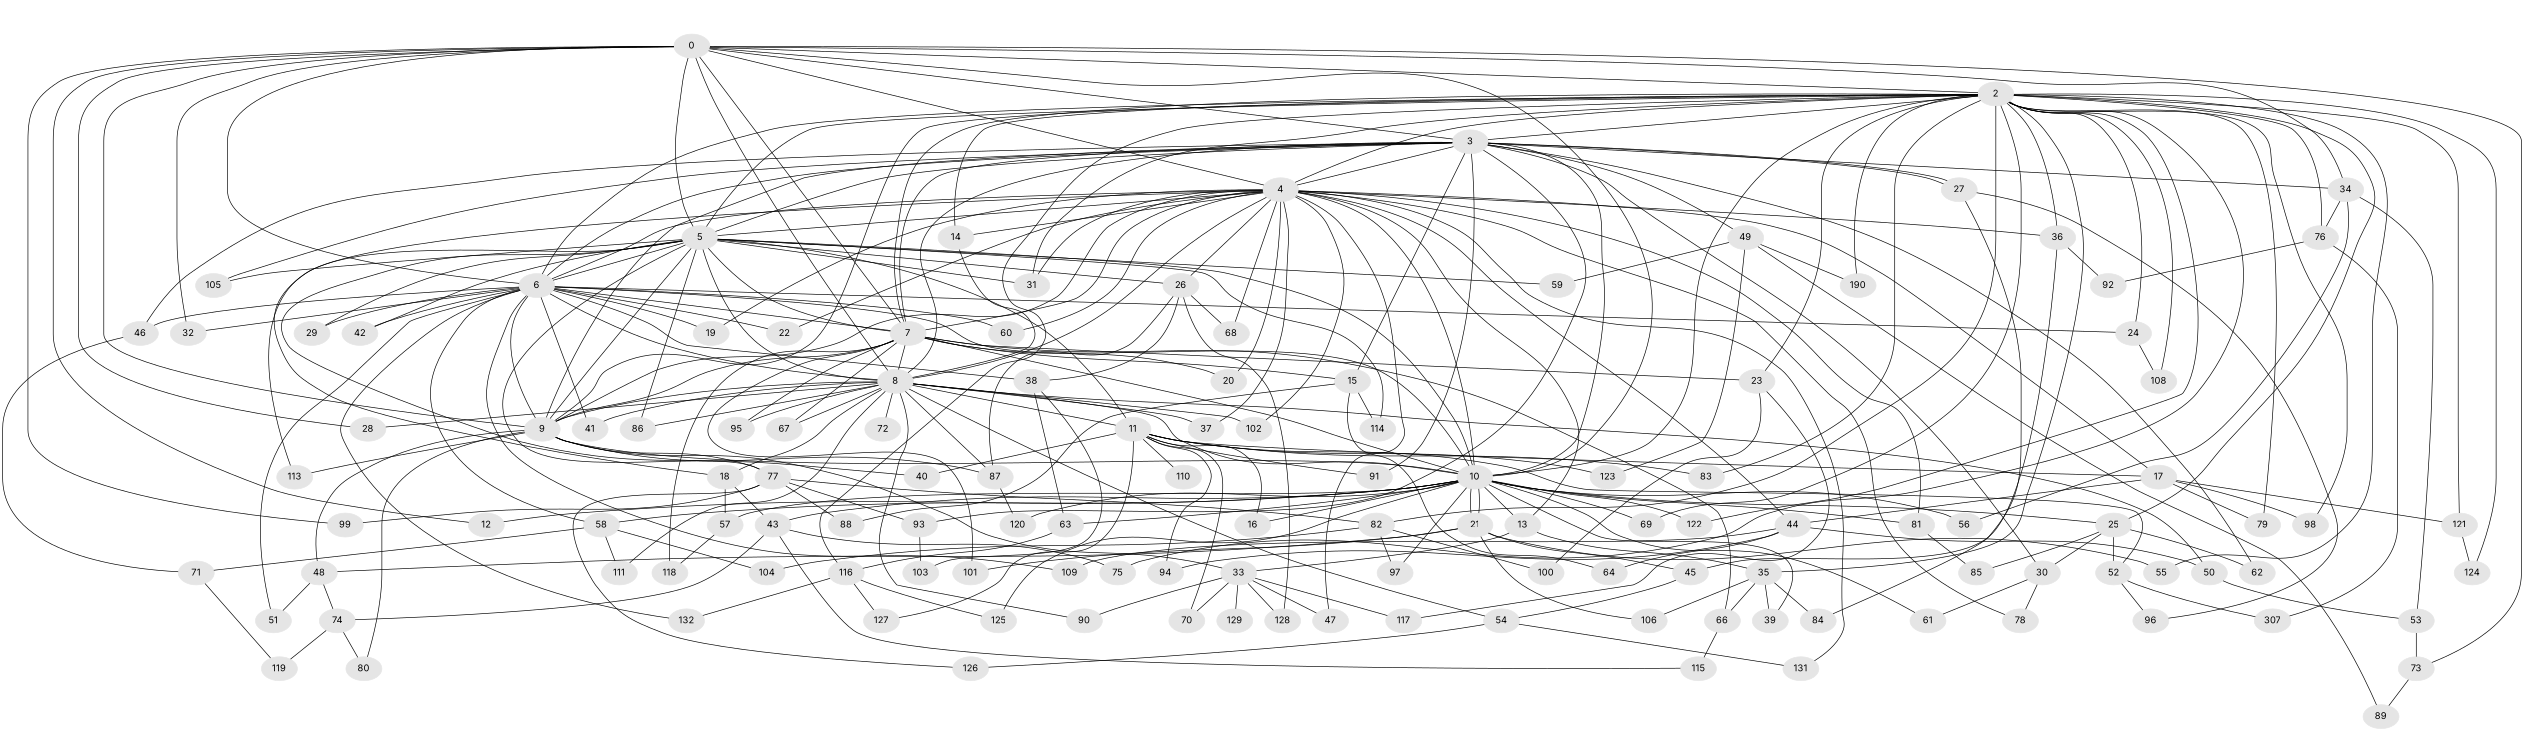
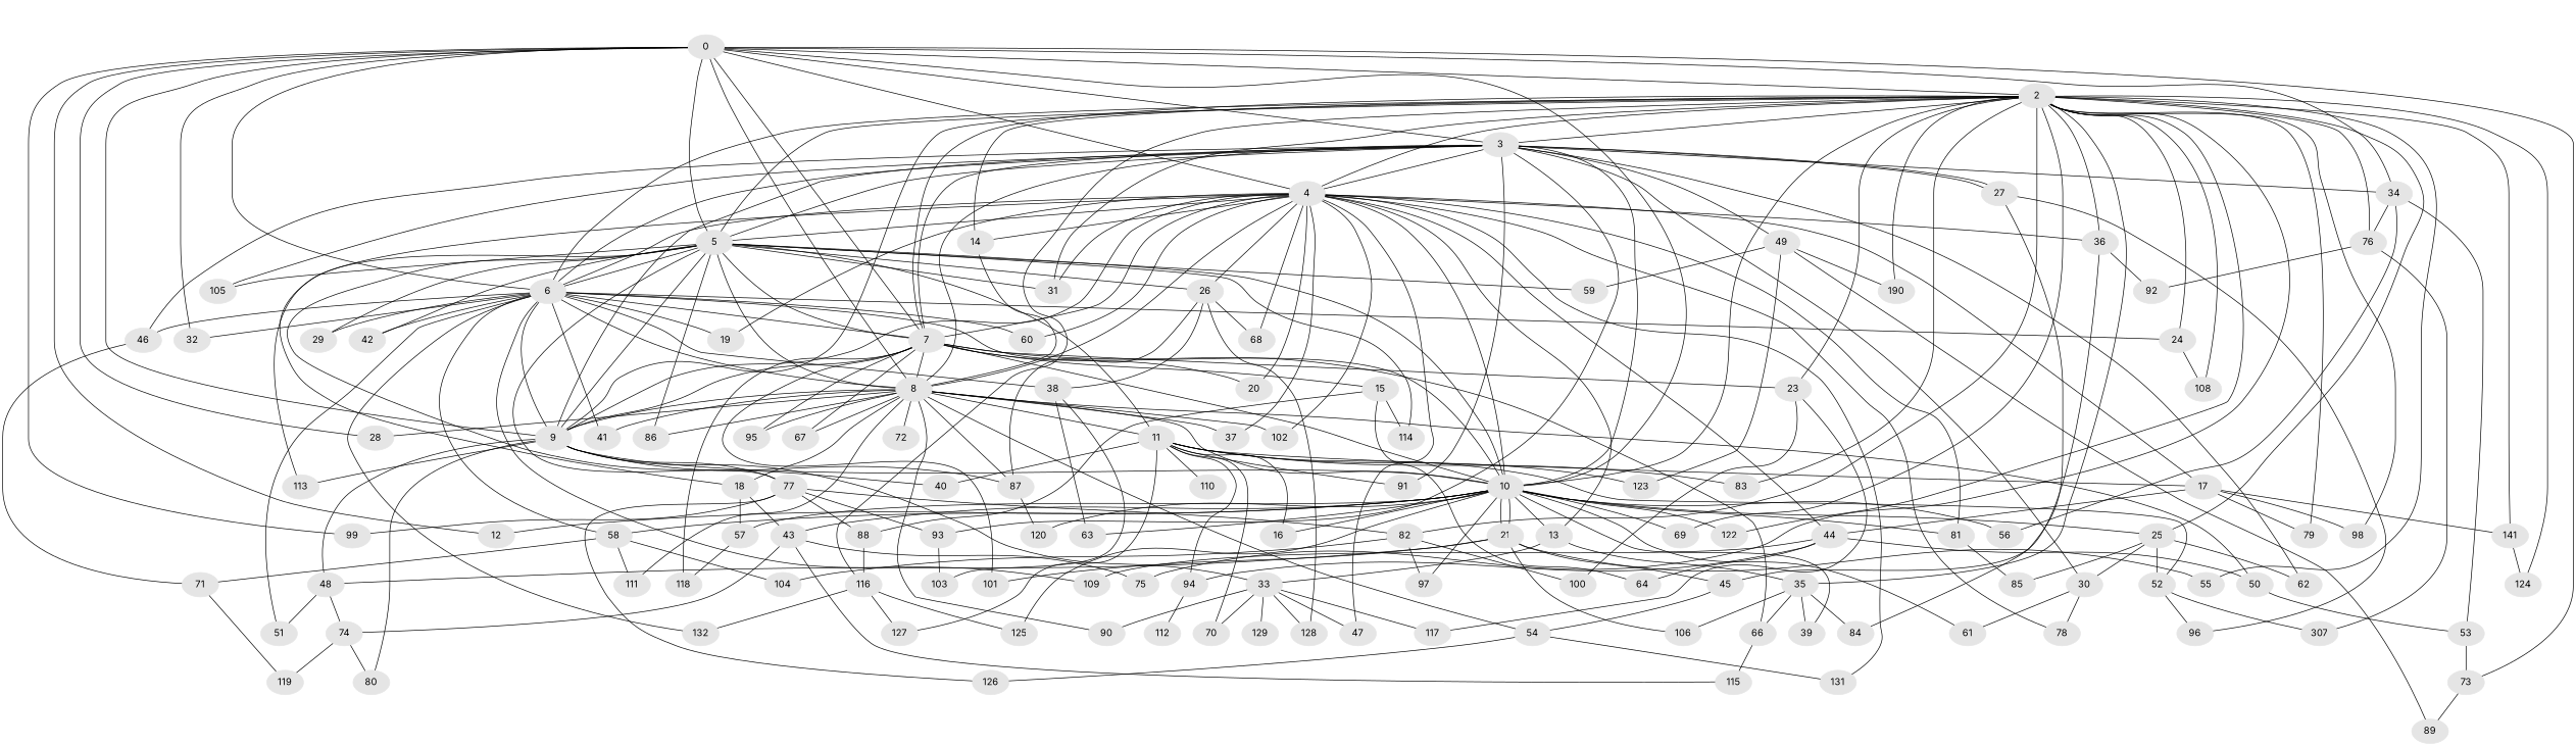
  graph {
    fontname=Inter
    node [color=gray90 fontname=Inter style=filled]
    edge [fontname=Inter]
    n1 [label=0]
    2
    3
    4
    5
    6
    7
    8
    9
    10
    12
    28
    32
    34
    73
    99
    14
    23
    24
    25
    31
    35
    36
    55
    69
    75
    76
    79
    82
    83
    98
    108
    116
-   121
+   121 [label=141]
    122
    124
    n37 [label=190]
    15
    27
    30
    46
    49
    62
    91
    93
    105
    13
    17
    18
    19
    20
-   22
    26
    37
    44
    47
    60
    68
    78
    81
    102
    131
    11
    29
    40
    42
    59
    77
    86
    113
    114
    38
    41
    51
    58
    109
    132
    66
    67
    95
    101
    118
    50
    54
    72
    87
    90
    111
    33
    48
    80
    16
    21
    39
    43
    56
    57
    61
    63
    97
    120
    125
    53
    89
    100
    117
    52
    85
    106
    84
    45
    92
    n113 [label=307]
    104
    127
    64
    88
    96
    71
    123
    103
    128
    94
    70
    110
    126
    115
    129
    74
+   112
    119
    n1 -- 2
    n1 -- 3
    n1 -- 4
    n1 -- 5
    n1 -- 6
    n1 -- 7
    n1 -- 8
    n1 -- 9
    n1 -- 10
    n1 -- 12
    n1 -- 28
    n1 -- 32
    n1 -- 34
    n1 -- 73
    n1 -- 99
    2 -- 3
    2 -- 4
    2 -- 5
    2 -- 6
    2 -- 7
    2 -- 9
    2 -- 10
    2 -- 14
    2 -- 23
    2 -- 24
    2 -- 25
    2 -- 31
    2 -- 35
    2 -- 36
    2 -- 55
    2 -- 69
    2 -- 75
    2 -- 76
    2 -- 79
    2 -- 82
    2 -- 83
    2 -- 98
    2 -- 108
    2 -- 116
    2 -- 121
    2 -- 122
    2 -- 124
    2 -- n37
    3 -- 4
    3 -- 5
    3 -- 6
    3 -- 7
    3 -- 8
    3 -- 9
    3 -- 10
    3 -- 34
-   3 -- 15
    3 -- 27
    3 -- 27
    3 -- 30
    3 -- 46
    3 -- 49
    3 -- 62
    3 -- 91
    3 -- 93
    3 -- 105
    4 -- 5
    4 -- 6
    4 -- 7
    4 -- 8
    4 -- 9
    4 -- 10
    4 -- 14
    4 -- 31
    4 -- 36
    4 -- 13
    4 -- 17
    4 -- 18
    4 -- 19
    4 -- 20
-   4 -- 22
    4 -- 26
    4 -- 37
    4 -- 44
    4 -- 47
    4 -- 60
    4 -- 68
    4 -- 78
    4 -- 81
    4 -- 102
    4 -- 131
    5 -- 6
    5 -- 7
    5 -- 8
    5 -- 9
    5 -- 10
    5 -- 31
    5 -- 105
    5 -- 26
    5 -- 11
    5 -- 29
    5 -- 40
    5 -- 42
    5 -- 59
    5 -- 77
    5 -- 86
    5 -- 113
    5 -- 114
    6 -- 7
    6 -- 8
    6 -- 9
    6 -- 10
    6 -- 32
    6 -- 24
    6 -- 46
    6 -- 19
-   6 -- 22
    6 -- 60
    6 -- 29
    6 -- 42
    6 -- 38
    6 -- 41
    6 -- 51
    6 -- 58
    6 -- 109
    6 -- 132
    7 -- 8
    7 -- 9
    7 -- 10
    7 -- 23
    7 -- 15
    7 -- 20
    7 -- 66
    7 -- 67
    7 -- 95
    7 -- 101
    7 -- 118
    8 -- 9
    8 -- 10
    8 -- 28
    8 -- 18
    8 -- 37
    8 -- 102
    8 -- 11
    8 -- 86
    8 -- 41
    8 -- 67
    8 -- 95
    8 -- 50
    8 -- 54
    8 -- 72
    8 -- 87
    8 -- 90
    8 -- 111
    9 -- 10
    9 -- 77
    9 -- 113
    9 -- 87
    9 -- 33
    9 -- 48
    9 -- 80
    10 -- 12
    10 -- 25
    10 -- 69
    10 -- 122
    10 -- 13
    10 -- 81
    10 -- 58
    10 -- 16
    10 -- 21
    10 -- 21
    10 -- 39
    10 -- 43
    10 -- 56
    10 -- 57
    10 -- 61
    10 -- 63
    10 -- 97
    10 -- 120
    10 -- 125
    34 -- 76
    34 -- 56
    34 -- 53
    73 -- 89
    14 -- 8
    23 -- 100
    23 -- 117
    24 -- 108
    25 -- 30
    25 -- 62
    25 -- 52
    25 -- 85
    35 -- 66
    35 -- 39
    35 -- 106
    35 -- 84
    36 -- 45
    36 -- 92
    76 -- 92
    76 -- n113
    82 -- 97
    82 -- 100
    82 -- 104
    116 -- 132
    116 -- 125
    116 -- 127
    121 -- 124
    15 -- 114
    15 -- 64
    15 -- 88
    27 -- 84
    27 -- 96
    30 -- 78
    30 -- 61
    46 -- 71
    49 -- n37
    49 -- 59
    49 -- 89
    49 -- 123
    93 -- 103
    13 -- 35
    13 -- 33
    17 -- 79
    17 -- 98
    17 -- 121
    17 -- 44
    18 -- 43
    18 -- 57
    26 -- 68
    26 -- 38
    26 -- 87
    26 -- 128
    44 -- 109
    44 -- 50
    44 -- 64
    44 -- 94
    81 -- 85
    11 -- 83
    11 -- 91
    11 -- 17
    11 -- 40
    11 -- 16
    11 -- 52
    11 -- 127
    11 -- 123
    11 -- 94
    11 -- 70
    11 -- 110
    77 -- 99
    77 -- 82
    77 -- 93
    77 -- 88
    77 -- 126
    38 -- 63
    38 -- 103
    58 -- 111
    58 -- 104
    58 -- 71
    66 -- 115
    50 -- 53
    54 -- 131
    54 -- 126
    87 -- 120
    33 -- 47
    33 -- 90
    33 -- 117
    33 -- 128
    33 -- 70
    33 -- 129
    48 -- 51
    48 -- 74
    21 -- 55
    21 -- 101
    21 -- 48
    21 -- 106
    21 -- 45
    43 -- 75
    43 -- 115
    43 -- 74
    57 -- 118
    53 -- 73
    52 -- n113
    52 -- 96
    45 -- 54
-   63 -- 116
+   88 -- 116
    71 -- 119
+   94 -- 112
    74 -- 80
    74 -- 119
  }
